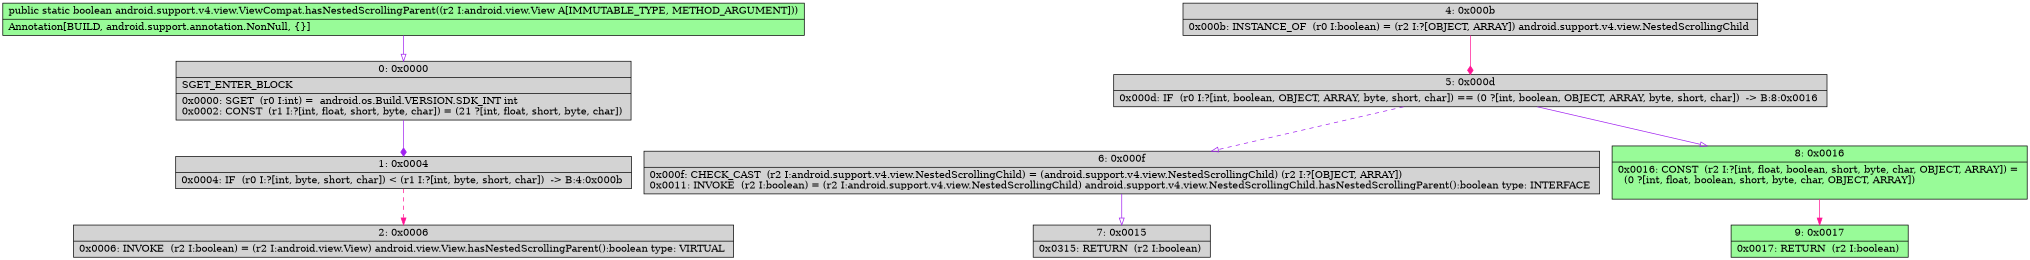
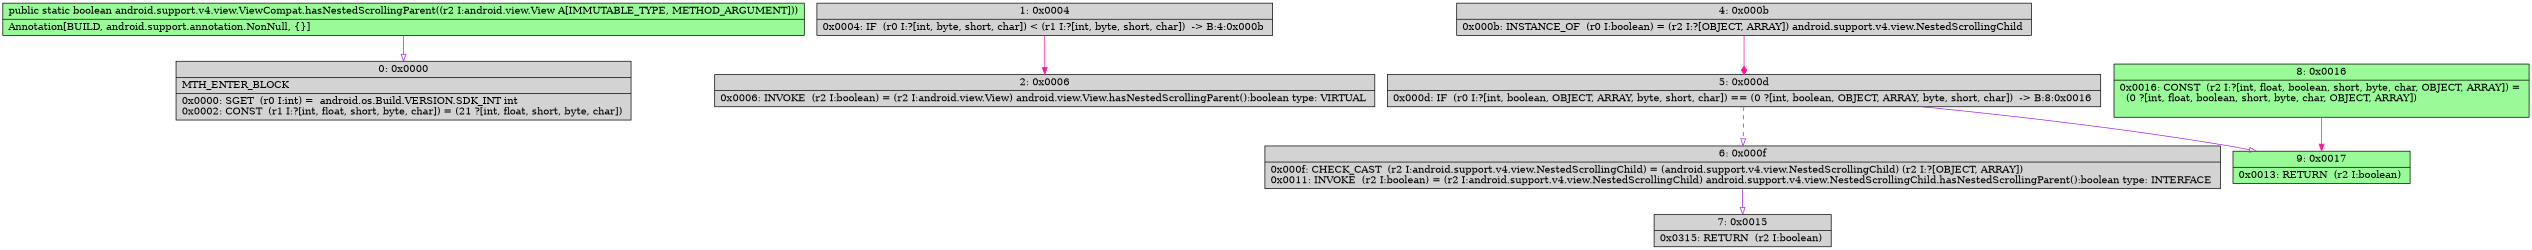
  digraph {
    node [fillcolor=lightgrey shape=record style=filled]
    edge [arrowhead=onormal color=purple]
-   n1 [label="{0\:\ 0x0000|SGET_ENTER_BLOCK\l|0x0000: SGET  (r0 I:int) =  android.os.Build.VERSION.SDK_INT int \l0x0002: CONST  (r1 I:?[int, float, short, byte, char]) = (21 ?[int, float, short, byte, char]) \l}"]
+   n1 [label="{0\:\ 0x0000|MTH_ENTER_BLOCK\l|0x0000: SGET  (r0 I:int) =  android.os.Build.VERSION.SDK_INT int \l0x0002: CONST  (r1 I:?[int, float, short, byte, char]) = (21 ?[int, float, short, byte, char]) \l}"]
    n2 [label="{1\:\ 0x0004|0x0004: IF  (r0 I:?[int, byte, short, char]) \< (r1 I:?[int, byte, short, char])  \-\> B:4:0x000b \l}"]
    n3 [label="{2\:\ 0x0006|0x0006: INVOKE  (r2 I:boolean) = (r2 I:android.view.View) android.view.View.hasNestedScrollingParent():boolean type: VIRTUAL \l}"]
    n4 [label="{4\:\ 0x000b|0x000b: INSTANCE_OF  (r0 I:boolean) = (r2 I:?[OBJECT, ARRAY]) android.support.v4.view.NestedScrollingChild \l}"]
    n5 [label="{5\:\ 0x000d|0x000d: IF  (r0 I:?[int, boolean, OBJECT, ARRAY, byte, short, char]) == (0 ?[int, boolean, OBJECT, ARRAY, byte, short, char])  \-\> B:8:0x0016 \l}"]
    n6 [label="{6\:\ 0x000f|0x000f: CHECK_CAST  (r2 I:android.support.v4.view.NestedScrollingChild) = (android.support.v4.view.NestedScrollingChild) (r2 I:?[OBJECT, ARRAY]) \l0x0011: INVOKE  (r2 I:boolean) = (r2 I:android.support.v4.view.NestedScrollingChild) android.support.v4.view.NestedScrollingChild.hasNestedScrollingParent():boolean type: INTERFACE \l}"]
    n7 [fillcolor=palegreen label="{8\:\ 0x0016|0x0016: CONST  (r2 I:?[int, float, boolean, short, byte, char, OBJECT, ARRAY]) = \l  (0 ?[int, float, boolean, short, byte, char, OBJECT, ARRAY])\l \l}"]
    n8 [label="{7\:\ 0x0015|0x0315: RETURN  (r2 I:boolean) \l}"]
-   n9 [fillcolor=palegreen label="{9\:\ 0x0017|0x0017: RETURN  (r2 I:boolean) \l}"]
+   n9 [fillcolor=palegreen label="{9\:\ 0x0017|0x0013: RETURN  (r2 I:boolean) \l}"]
    n10 [fillcolor=palegreen label="{public static boolean android.support.v4.view.ViewCompat.hasNestedScrollingParent((r2 I:android.view.View A[IMMUTABLE_TYPE, METHOD_ARGUMENT]))  | Annotation[BUILD, android.support.annotation.NonNull, \{\}]\l}"]
-   n1 -> n2 [arrowhead=diamond]
-   n2 -> n3 [arrowhead=normal color=deeppink style=dashed]
+   n2 -> n3 [arrowhead=normal color=deeppink style=solid]
    n4 -> n5 [arrowhead=diamond color=deeppink]
    n5 -> n6 [style=dashed]
-   n5 -> n7
+   n5 -> n9
    n6 -> n8
    n7 -> n9 [arrowhead=normal color=deeppink]
    n10 -> n1
  }
